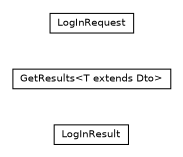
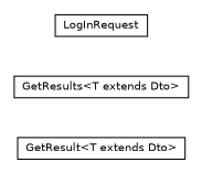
  digraph {
    nodesep=0.25
    rankdir=LR
    ranksep=0.5
    node [fontcolor=black fontname=Helvetica fontsize=10.0 shape=plaintext]
-   n1 [label=<<table title="com.gwtplatform.carstore.shared.dispatch.LogInResult" border="0" cellborder="1" cellspacing="0" cellpadding="2" port="p" href="./LogInResult.html"> 		<tr><td><table border="0" cellspacing="0" cellpadding="1"> <tr><td align="center" balign="center"> LogInResult </td></tr> 		</table></td></tr> 		</table>>]
+   n2 [label=<<table title="com.gwtplatform.carstore.shared.dispatch.GetResult" border="0" cellborder="1" cellspacing="0" cellpadding="2" port="p" href="./GetResult.html"> 		<tr><td><table border="0" cellspacing="0" cellpadding="1"> <tr><td align="center" balign="center"> GetResult&lt;T extends Dto&gt; </td></tr> 		</table></td></tr> 		</table>>]
    n3 [label=<<table title="com.gwtplatform.carstore.shared.dispatch.GetResults" border="0" cellborder="1" cellspacing="0" cellpadding="2" port="p" href="./GetResults.html"> 		<tr><td><table border="0" cellspacing="0" cellpadding="1"> <tr><td align="center" balign="center"> GetResults&lt;T extends Dto&gt; </td></tr> 		</table></td></tr> 		</table>>]
    n4 [label=<<table title="com.gwtplatform.carstore.shared.dispatch.LogInRequest" border="0" cellborder="1" cellspacing="0" cellpadding="2" port="p" href="./LogInRequest.html"> 		<tr><td><table border="0" cellspacing="0" cellpadding="1"> <tr><td align="center" balign="center"> LogInRequest </td></tr> 		</table></td></tr> 		</table>>]
  }
